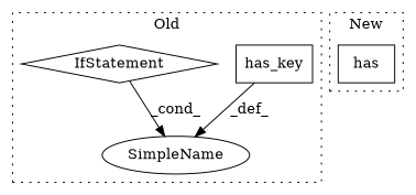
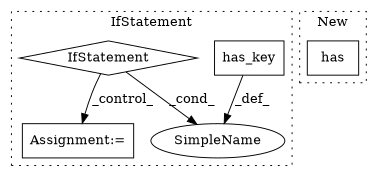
  digraph {
    node [a=32 shape=box]
    n1 [l="8,1" label=has_key s="1924,1939"]
    n2 [a=25 l="4,2" label=IfStatement s="1912,1940" shape=diamond]
+   n3 [a=7 l=1 label="Assignment:=" s=2057]
    n4 [a=42 label=SimpleName shape=ellipse]
    n5 [l=6 label=has s=2200]
    subgraph cluster_1 {
-     label=Old
+     label=IfStatement
      style=dotted
      n1
      n2
+     n3
      n4
    }
    subgraph cluster_2 {
      label=New
      style=dotted
      n5
    }
    n1 -> n4 [label=_def_]
+   n2 -> n3 [label=_control_]
    n2 -> n4 [label=_cond_]
  }
